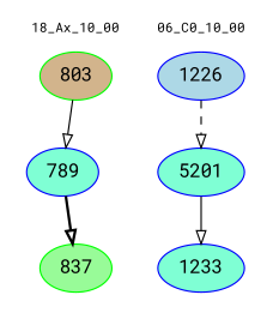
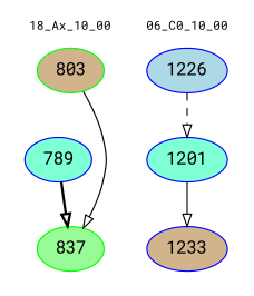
  digraph {
    fontname="Roboto Mono"
    node [color=blue fillcolor=tan fontname="Roboto Mono" style=filled]
    edge [arrowhead=onormal color=black fontname="Roboto Mono" style=solid]
    n1 [color=green label=803]
    n2 [fillcolor=aquamarine label=789]
    n3 [color=green fillcolor=palegreen label=837]
    n4 [fillcolor=lightblue label=1226]
-   n5 [fillcolor=aquamarine label=5201]
-   n6 [fillcolor=aquamarine label=1233]
+   n5 [fillcolor=aquamarine label=1201]
+   n6 [label=1233]
    subgraph cluster_1 {
      color=white
      fontsize=10
      label="18_Ax_10_00"
      n1
      n2
      n3
    }
    subgraph cluster_2 {
      color=white
      fontsize=10
      label="06_C0_10_00"
      n4
      n5
      n6
    }
-   n1 -> n2
+   n1 -> n3
    n2 -> n3 [style=bold]
    n4 -> n5 [style=dashed]
    n5 -> n6
  }
